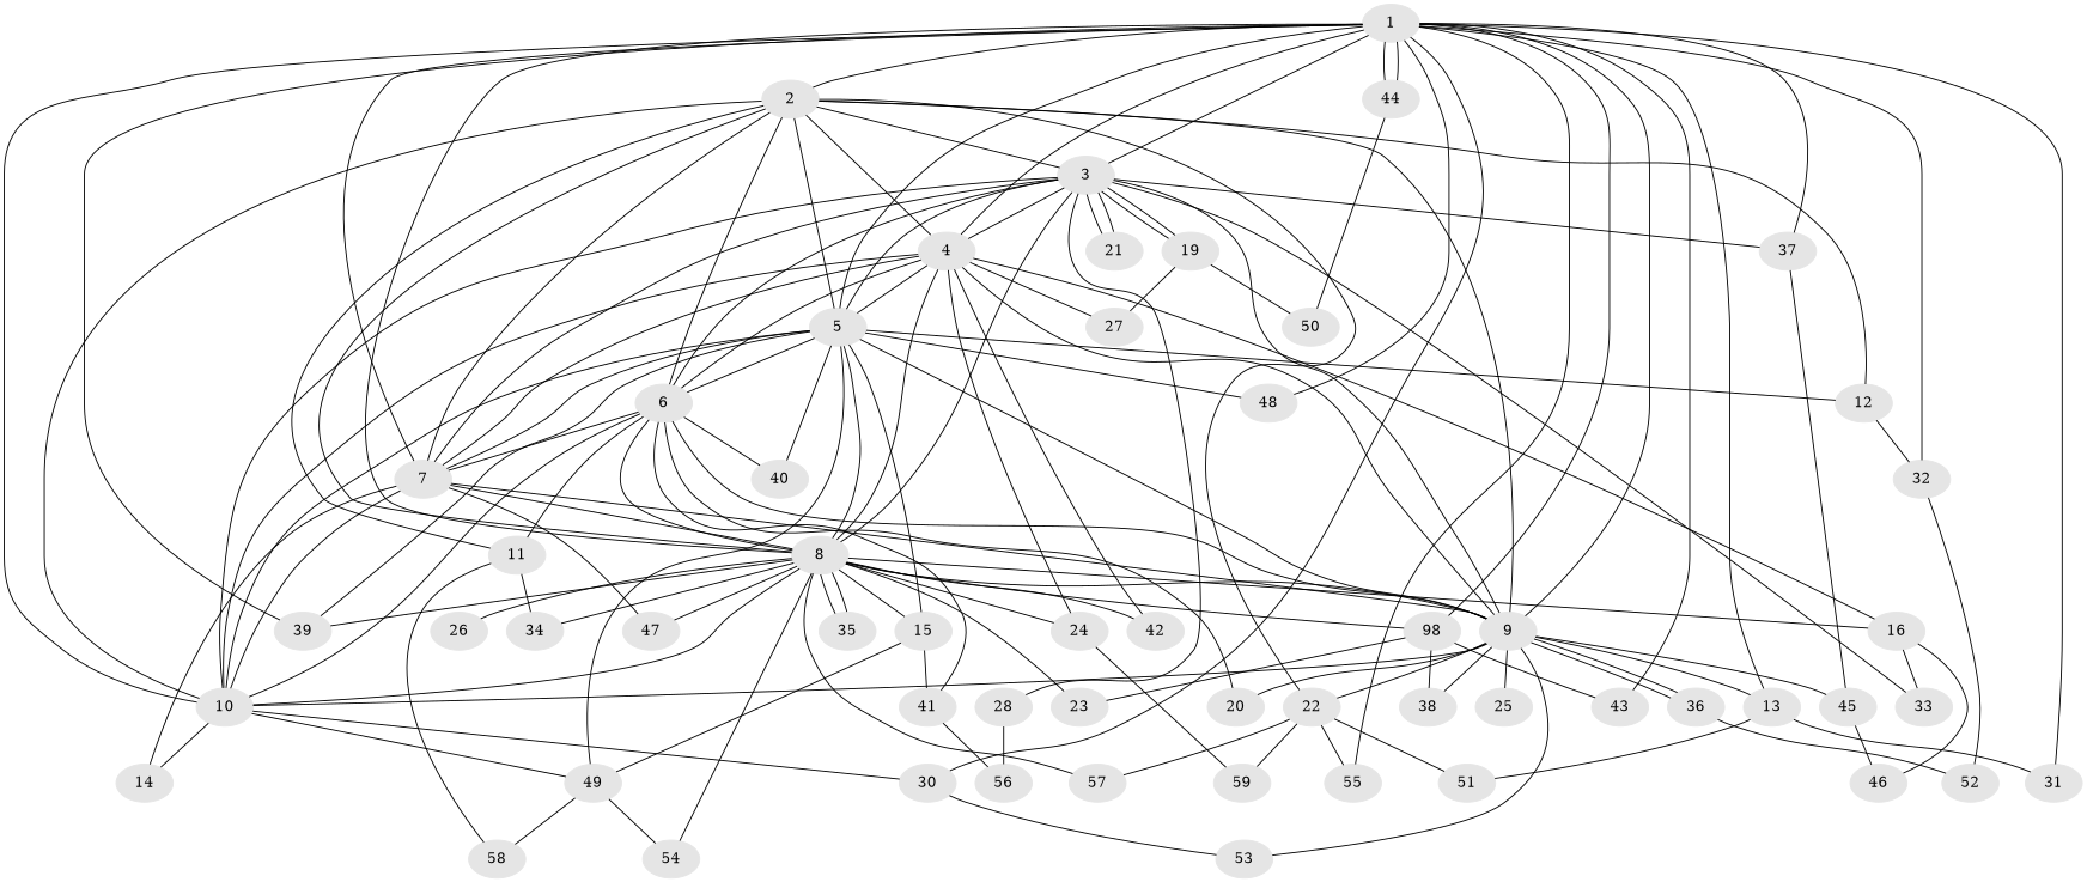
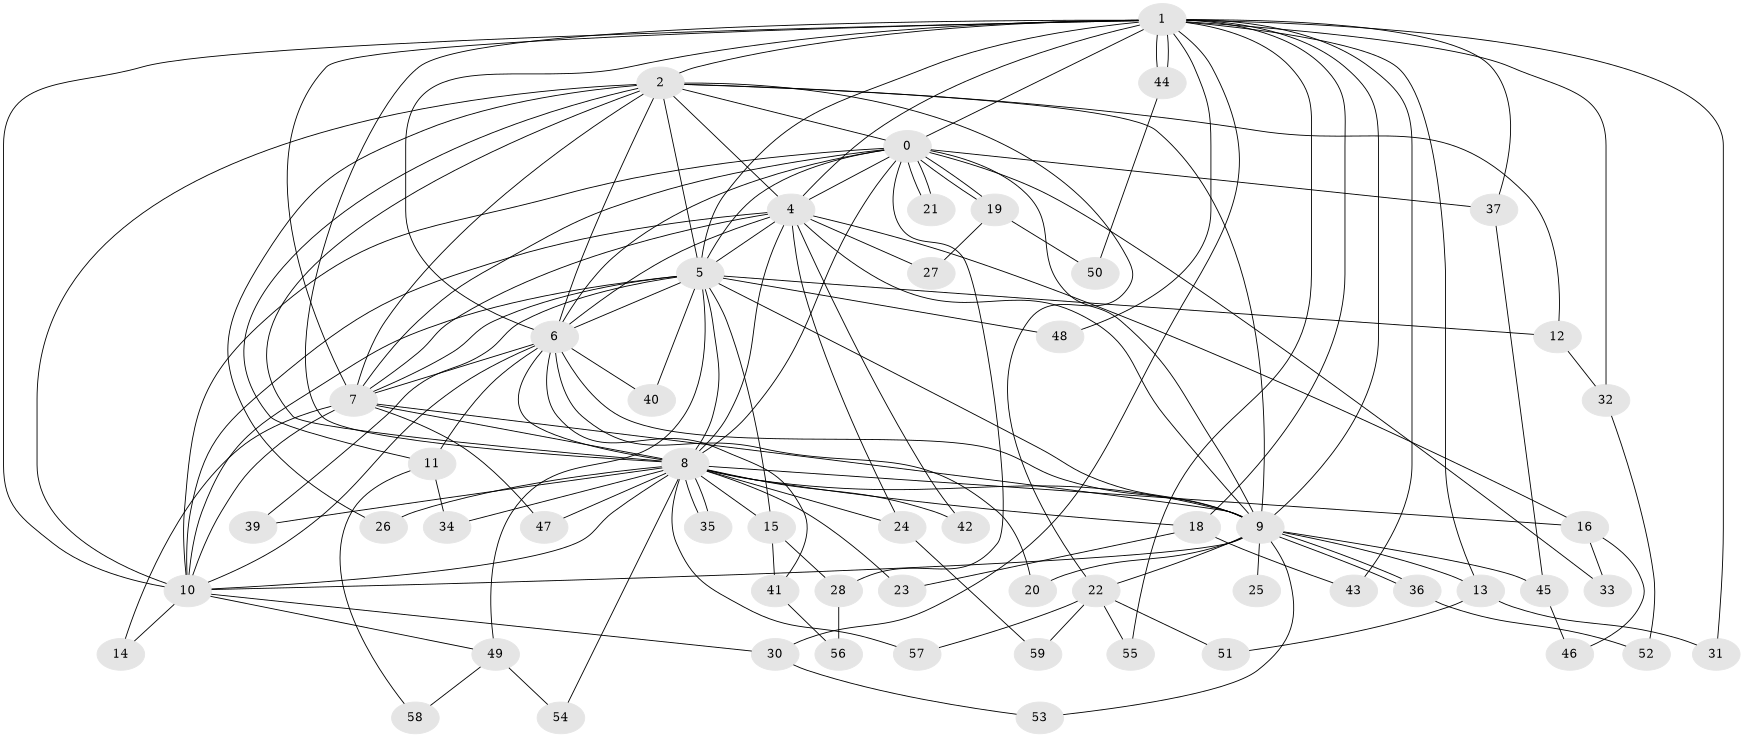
  graph {
    node [color=gray90 style=filled]
    1
    2
-   3
+   3 [label=0]
    4
    5
    6
    7
    8
    9
    10
    13
-   18 [label=98]
+   18
    30
    31
    32
    37
    43
    44
    48
    55
    11
    12
    22
    26
    19
    21
    28
    33
    16
    24
    27
    42
    15
    39
    40
    49
    20
    41
    14
    47
    23
    34
    35
    54
    57
    25
    36
-   38
    45
    53
    51
    52
    50
    58
    59
    56
    46
    1 -- 2
    1 -- 3
    1 -- 4
    1 -- 5
-   1 -- 39
+   1 -- 6
    1 -- 7
    1 -- 8
    1 -- 9
    1 -- 10
    1 -- 13
    1 -- 18
    1 -- 30
    1 -- 31
    1 -- 32
    1 -- 37
    1 -- 43
    1 -- 44
    1 -- 44
    1 -- 48
    1 -- 55
    2 -- 3
    2 -- 4
    2 -- 5
    2 -- 6
    2 -- 7
    2 -- 8
    2 -- 9
    2 -- 10
    2 -- 11
    2 -- 12
    2 -- 22
+   2 -- 26
    3 -- 4
    3 -- 5
    3 -- 6
    3 -- 7
    3 -- 8
    3 -- 9
    3 -- 10
    3 -- 37
    3 -- 19
    3 -- 19
    3 -- 21
    3 -- 21
    3 -- 28
    3 -- 33
    4 -- 5
    4 -- 6
    4 -- 7
    4 -- 8
    4 -- 9
    4 -- 10
    4 -- 16
    4 -- 24
    4 -- 27
    4 -- 42
    5 -- 6
    5 -- 7
    5 -- 8
    5 -- 9
    5 -- 10
    5 -- 48
    5 -- 12
    5 -- 15
    5 -- 39
    5 -- 40
    5 -- 49
    6 -- 7
    6 -- 8
    6 -- 9
    6 -- 10
    6 -- 11
    6 -- 40
    6 -- 20
    6 -- 41
    7 -- 8
    7 -- 9
    7 -- 10
    7 -- 14
    7 -- 47
    8 -- 9
    8 -- 10
    8 -- 18
    8 -- 26
    8 -- 16
    8 -- 24
    8 -- 42
    8 -- 15
    8 -- 39
    8 -- 47
    8 -- 23
    8 -- 34
    8 -- 35
    8 -- 35
    8 -- 54
    8 -- 57
    9 -- 10
    9 -- 13
    9 -- 22
    9 -- 20
    9 -- 25
    9 -- 36
    9 -- 36
-   9 -- 38
    9 -- 45
    9 -- 53
    10 -- 30
    10 -- 49
    10 -- 14
    13 -- 31
    13 -- 51
    18 -- 43
    18 -- 23
-   18 -- 38
    30 -- 53
    32 -- 52
    37 -- 45
    44 -- 50
    11 -- 34
    11 -- 58
    12 -- 32
    22 -- 55
    22 -- 57
    22 -- 51
    22 -- 59
    19 -- 27
    19 -- 50
    28 -- 56
    16 -- 33
    16 -- 46
    24 -- 59
-   15 -- 49
+   15 -- 28
    15 -- 41
    49 -- 54
    49 -- 58
    41 -- 56
    36 -- 52
    45 -- 46
  }
